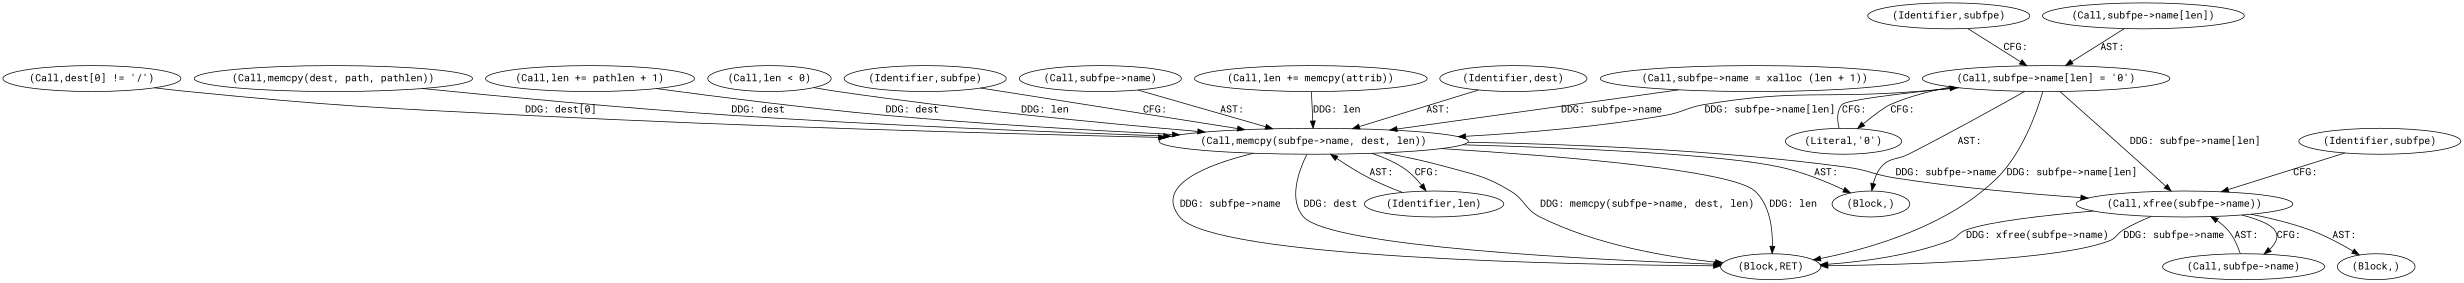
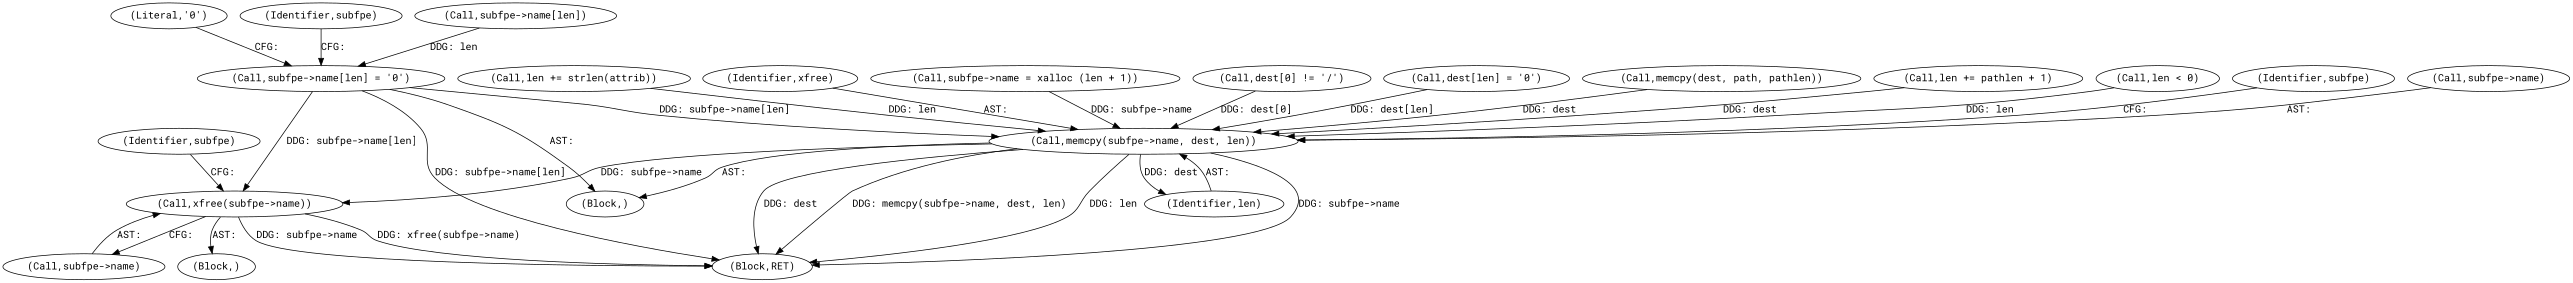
  digraph {
    fontname="Roboto Mono"
    node [fontname="Roboto Mono"]
    edge [fontname="Roboto Mono"]
    n1 [label="(Call,subfpe->name[len] = '\0')"]
    n2 [label="(Call,memcpy(subfpe->name, dest, len))"]
    n3 [label="(Call,xfree(subfpe->name))"]
    n4 [label="(Block,)"]
    n5 [label="(Literal,'\0')"]
    n6 [label="(Block,RET)"]
    n7 [label="(Identifier,len)"]
    n8 [label="(Call,subfpe->name)"]
    n9 [label="(Block,)"]
    n10 [label="(Identifier,subfpe)"]
    n11 [label="(Call,len < 0)"]
    n12 [label="(Identifier,subfpe)"]
    n13 [label="(Call,subfpe->name)"]
-   n14 [label="(Call,len += memcpy(attrib))"]
-   n15 [label="(Identifier,dest)"]
+   n14 [label="(Call,len += strlen(attrib))"]
+   n15 [label="(Identifier,xfree)"]
    n16 [label="(Call,subfpe->name = xalloc (len + 1))"]
    n17 [label="(Call,dest[0] != '/')"]
+   n18 [label="(Call,dest[len] = '\0')"]
    n19 [label="(Call,memcpy(dest, path, pathlen))"]
    n20 [label="(Call,subfpe->name[len])"]
    n21 [label="(Identifier,subfpe)"]
    n22 [label="(Call,len += pathlen + 1)"]
    n1 -> n2 [label="DDG: subfpe->name[len]"]
    n1 -> n3 [label="DDG: subfpe->name[len]"]
    n1 -> n4 [label="AST: "]
-   n1 -> n5 [label="CFG: "]
    n1 -> n6 [label="DDG: subfpe->name[len]"]
    n2 -> n3 [label="DDG: subfpe->name"]
    n2 -> n4 [label="AST: "]
    n2 -> n6 [label="DDG: memcpy(subfpe->name, dest, len)"]
    n2 -> n6 [label="DDG: len"]
    n2 -> n6 [label="DDG: subfpe->name"]
    n2 -> n6 [label="DDG: dest"]
-   n2 -> n7 [label="CFG: "]
+   n2 -> n7 [label="DDG: dest"]
    n3 -> n6 [label="DDG: xfree(subfpe->name)"]
    n3 -> n6 [label="DDG: subfpe->name"]
    n3 -> n8 [label="CFG: "]
    n3 -> n9 [label="AST: "]
    n5 -> n1 [label="CFG: "]
    n7 -> n2 [label="AST: "]
    n8 -> n3 [label="AST: "]
    n10 -> n1 [label="CFG: "]
    n11 -> n2 [label="DDG: len"]
    n12 -> n2 [label="CFG: "]
    n13 -> n2 [label="AST: "]
    n14 -> n2 [label="DDG: len"]
    n15 -> n2 [label="AST: "]
    n16 -> n2 [label="DDG: subfpe->name"]
    n17 -> n2 [label="DDG: dest[0]"]
+   n18 -> n2 [label="DDG: dest[len]"]
    n19 -> n2 [label="DDG: dest"]
-   n20 -> n1 [label="AST: "]
+   n20 -> n1 [label="DDG: len"]
    n21 -> n3 [label="CFG: "]
    n22 -> n2 [label="DDG: dest"]
  }
